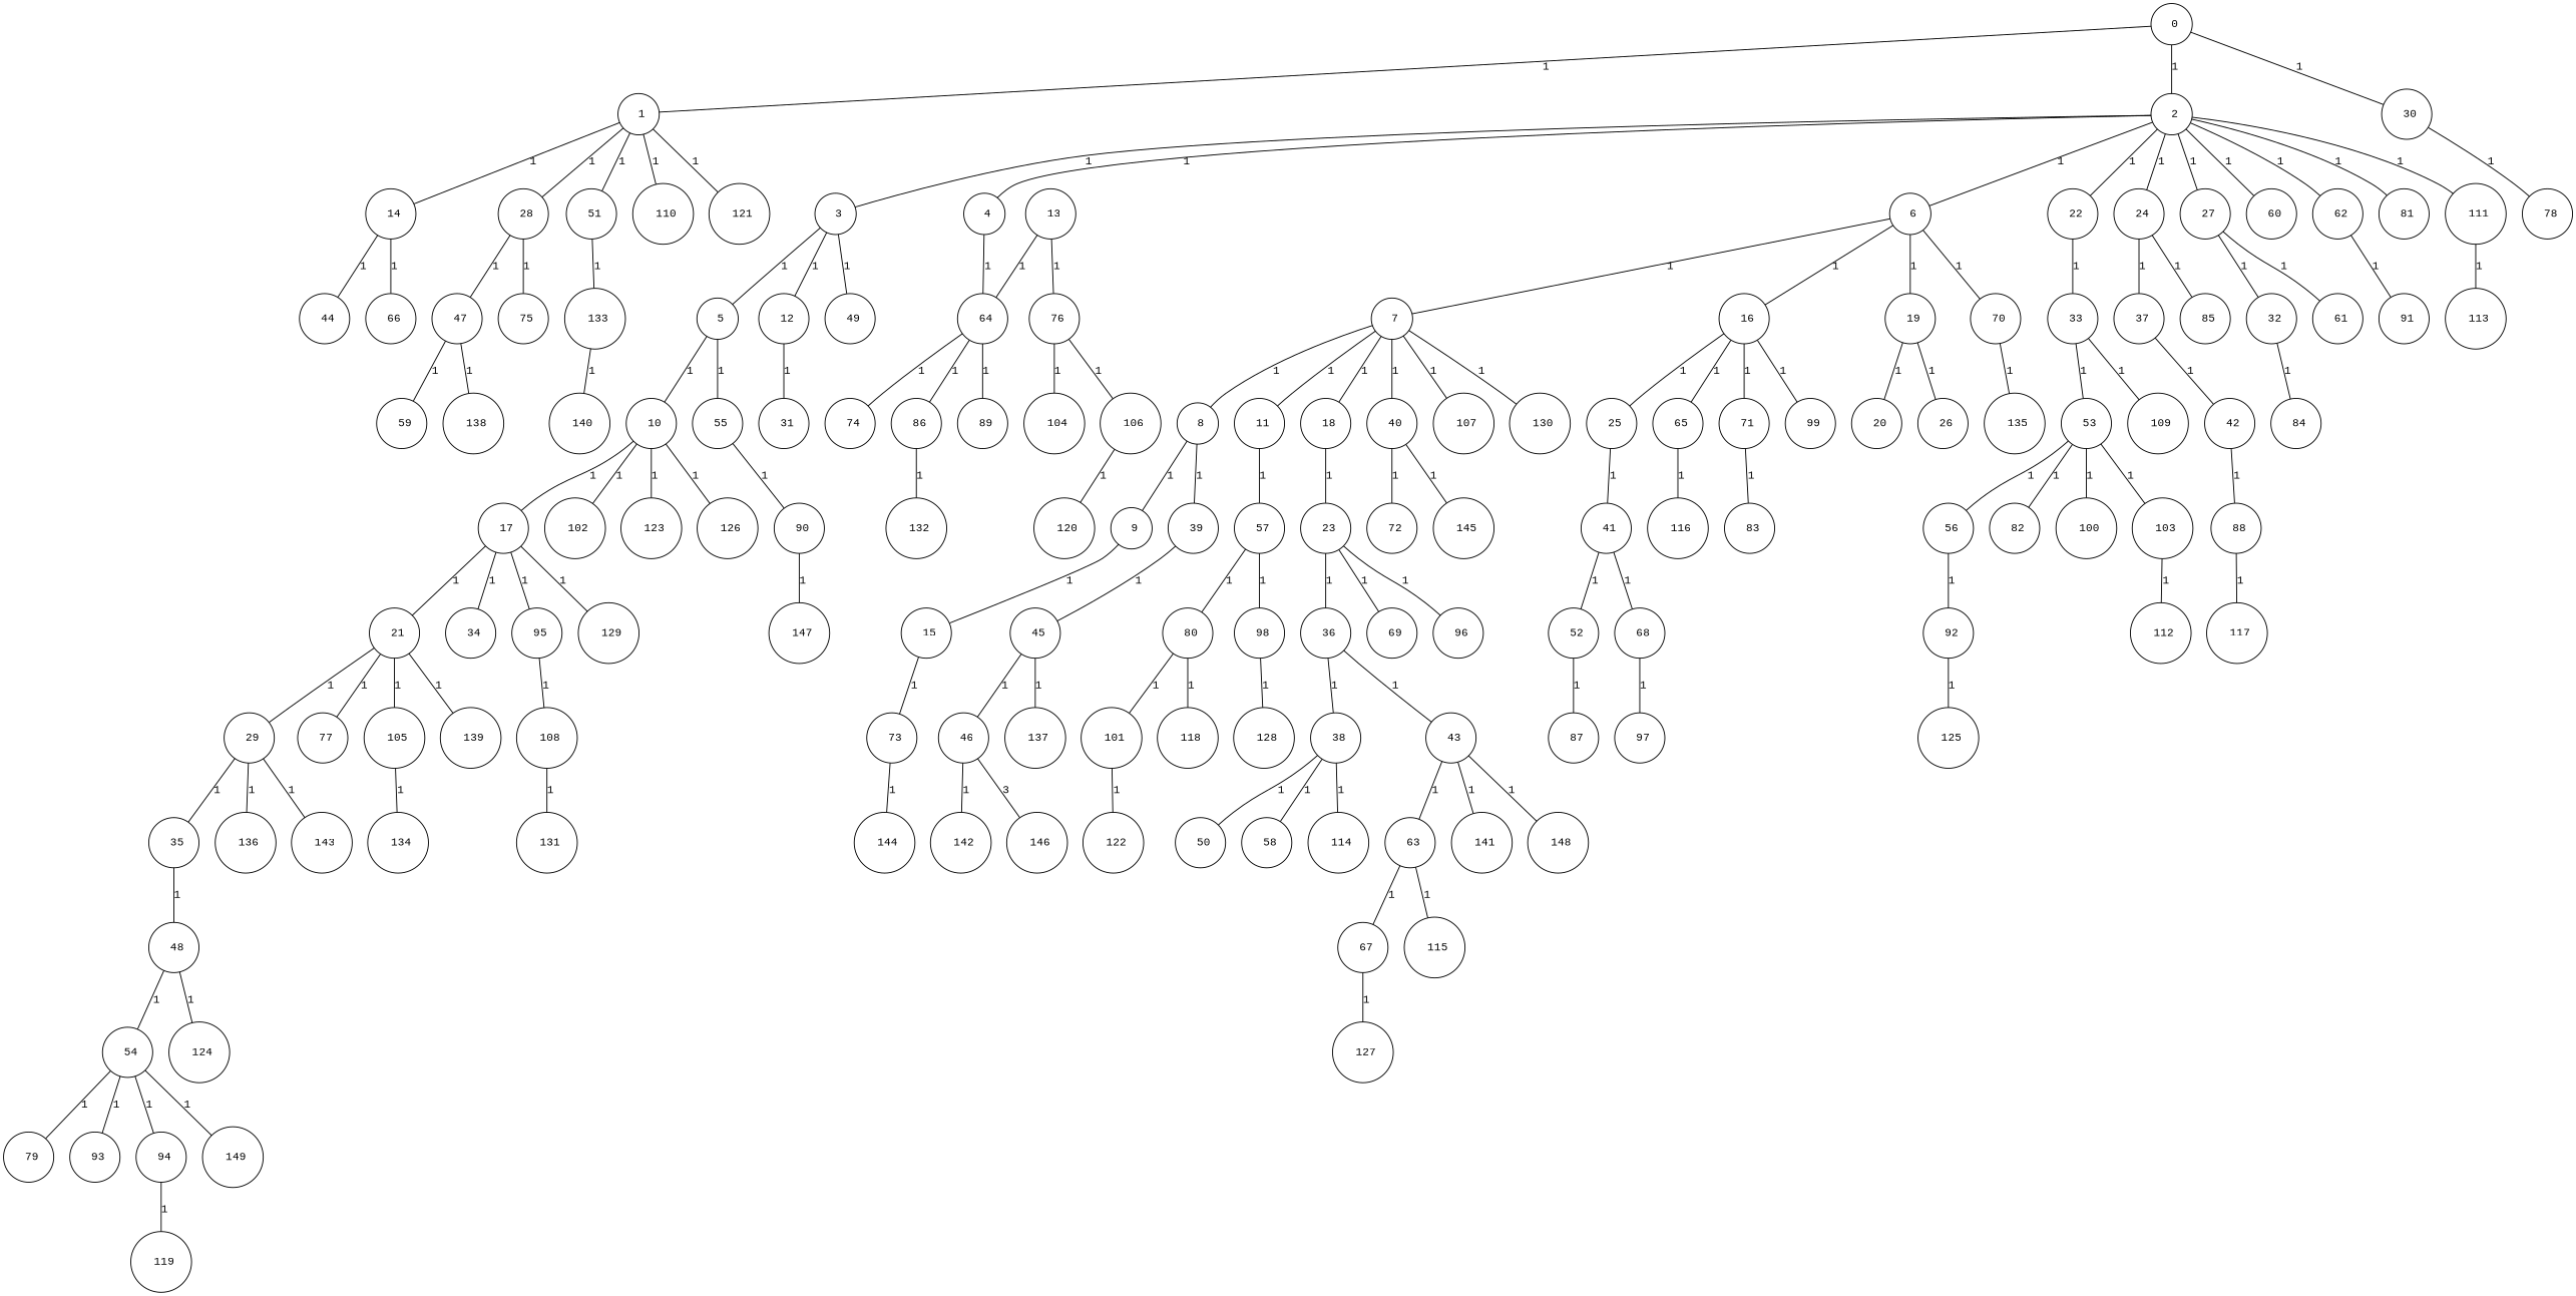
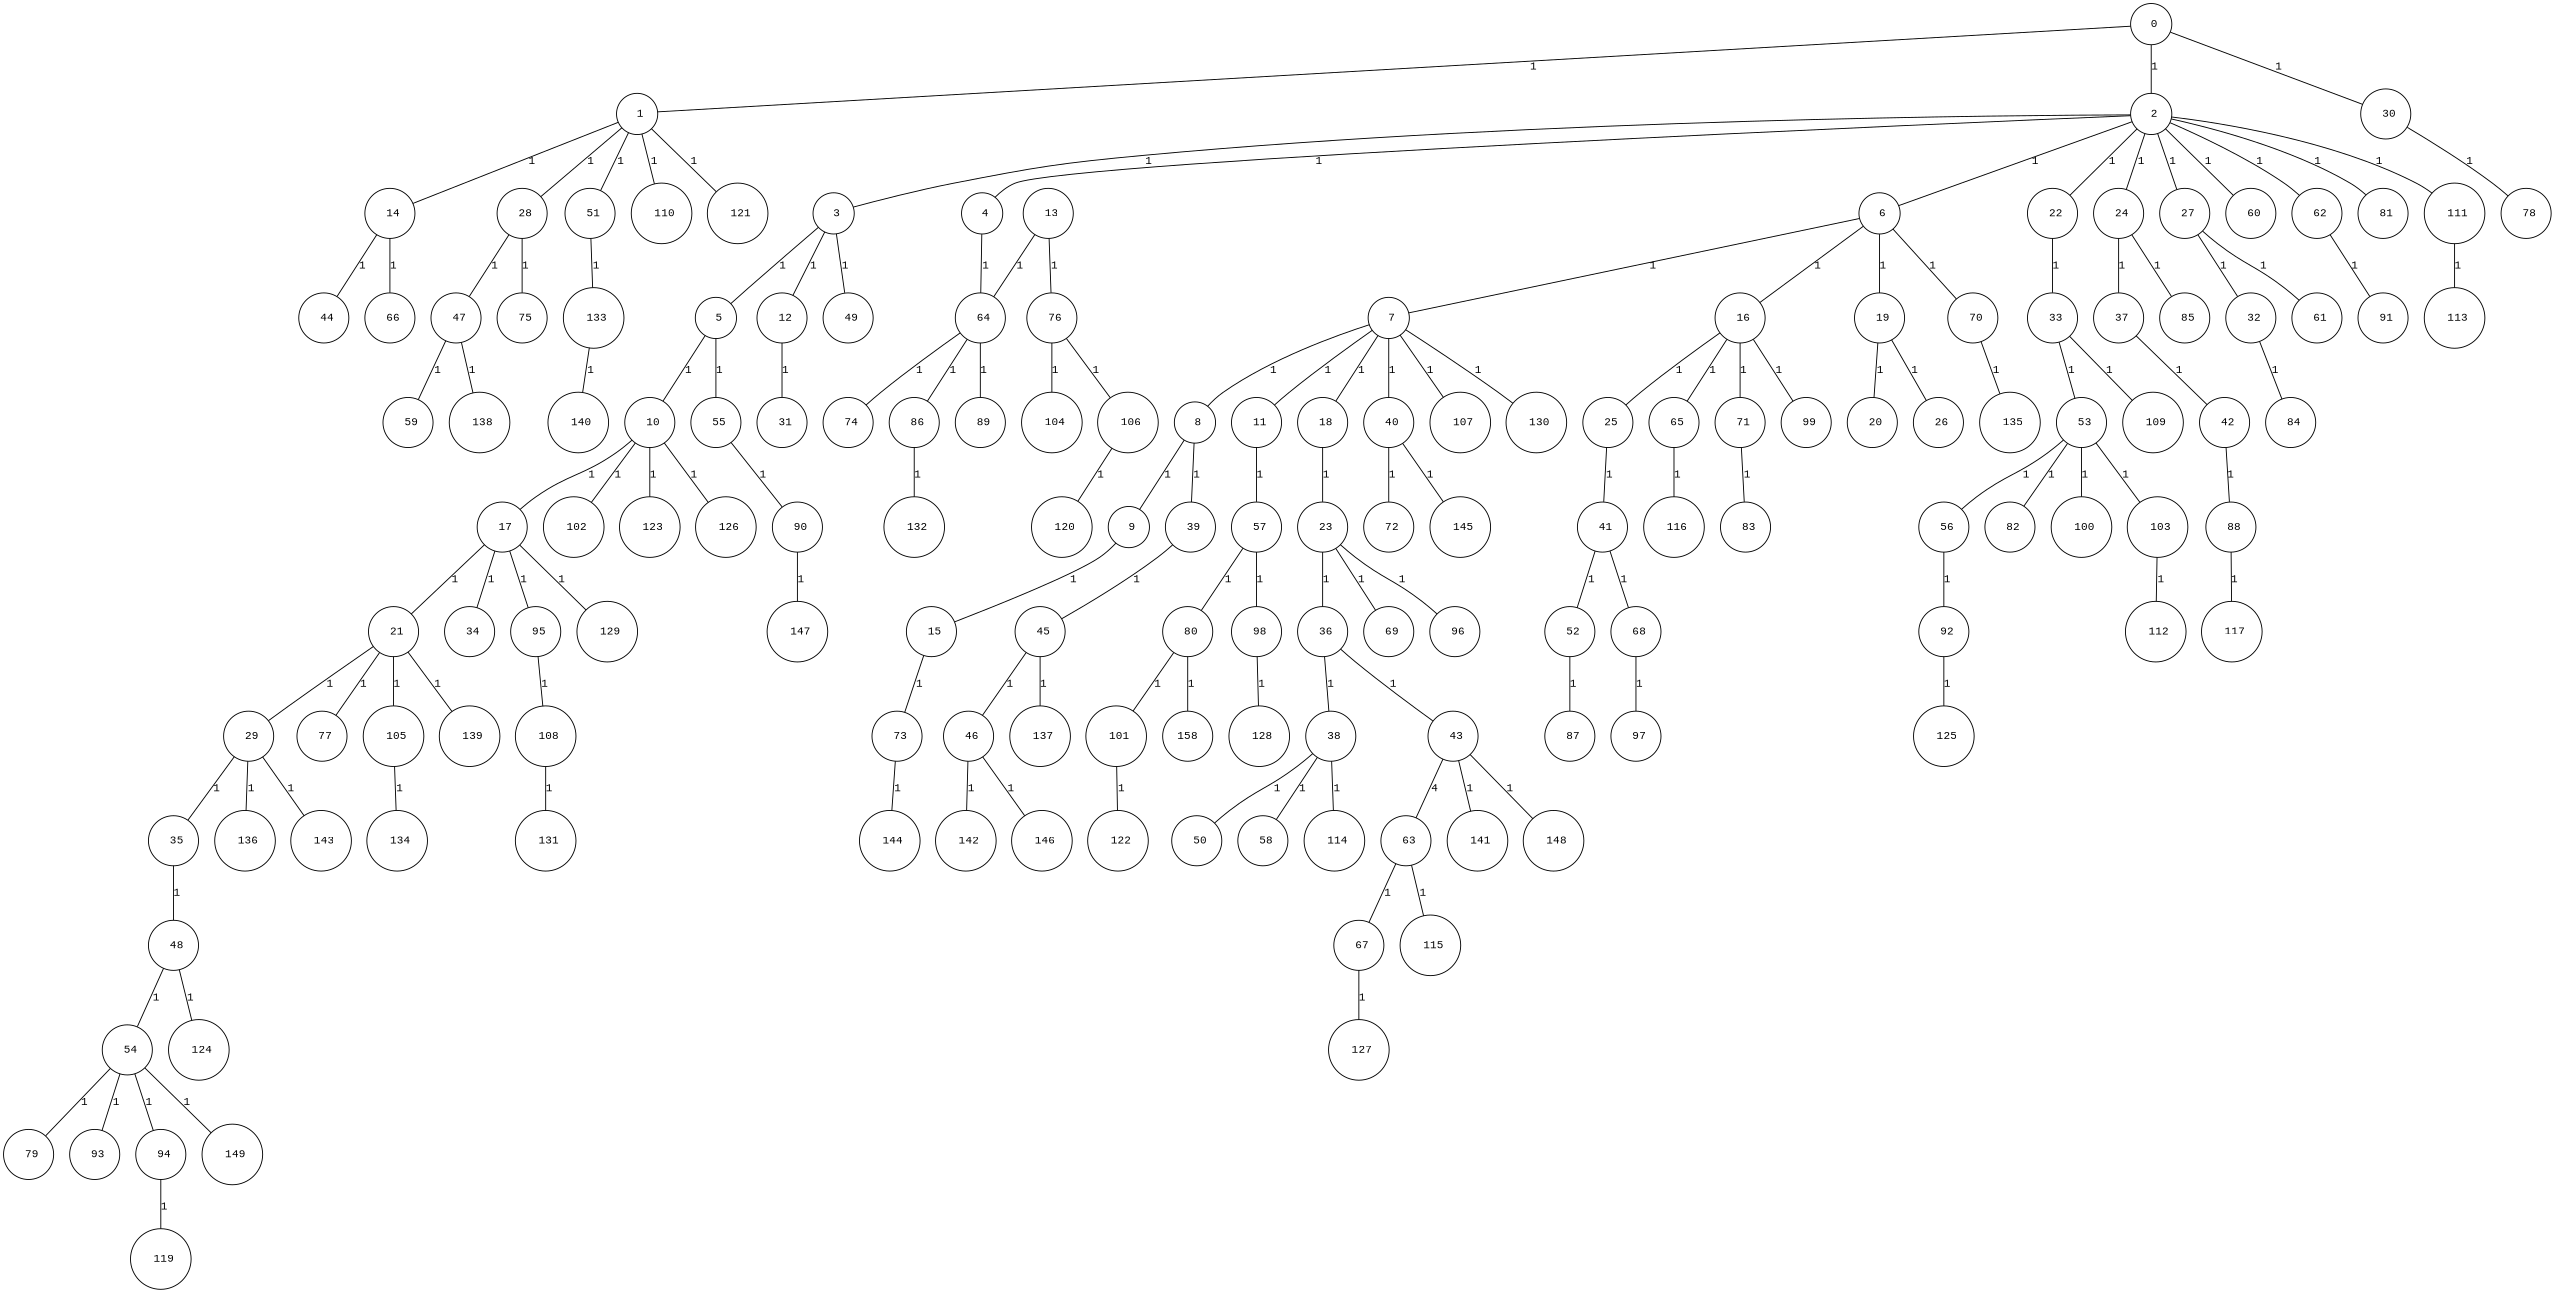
  graph {
    fixedsize="true;"
    fontname="Liberation Mono"
    node [color=black fontname="Liberation Mono" fontsize=12 hight=.12 shape=circle]
    edge [fontname="Liberation Mono" fontsize=12]
    n1 [label=" 0" width=.12]
    n2 [label=" 1" width=.12]
    n3 [label=" 2" width=.12]
    n4 [label=" 30" width=.12]
    n5 [label=" 14" width=.12]
    n6 [label=" 28" width=.12]
    n7 [label=" 51" width=.12]
    n8 [label=" 110" width=.12]
    n9 [label=" 121" width=.12]
    n10 [label=" 3" width=.12]
    n11 [label=" 4" width=.12]
    n12 [label=" 6" width=.12]
    n13 [label=" 22" width=.12]
    n14 [label=" 24" width=.12]
    n15 [label=" 27" width=.12]
    n16 [label=" 60" width=.12]
    n17 [label=" 62" width=.12]
    n18 [label=" 81" width=.12]
    n19 [label=" 111" width=.12]
    n20 [label=" 78" width=.12]
    n21 [label=" 44" width=.12]
    n22 [label=" 66" width=.12]
    n23 [label=" 47" width=.12]
    n24 [label=" 75" width=.12]
    n25 [label=" 133" width=.12]
    n26 [label=" 5" width=.12]
    n27 [label=" 12" width=.12]
    n28 [label=" 49" width=.12]
    n29 [label=" 64" width=.12]
    n30 [label=" 7" width=.12]
    n31 [label=" 16" width=.12]
    n32 [label=" 19" width=.12]
    n33 [label=" 70" width=.12]
    n34 [label=" 33" width=.12]
    n35 [label=" 37" width=.12]
    n36 [label=" 85" width=.12]
    n37 [label=" 32" width=.12]
    n38 [label=" 61" width=.12]
    n39 [label=" 91" width=.12]
    n40 [label=" 113" width=.12]
    n41 [label=" 10" width=.12]
    n42 [label=" 55" width=.12]
    n43 [label=" 31" width=.12]
    n44 [label=" 13" width=.12]
    n45 [label=" 76" width=.12]
    n46 [label=" 17" width=.12]
    n47 [label=" 102" width=.12]
    n48 [label=" 123" width=.12]
    n49 [label=" 126" width=.12]
    n50 [label=" 90" width=.12]
    n51 [label=" 8" width=.12]
    n52 [label=" 11" width=.12]
    n53 [label=" 18" width=.12]
    n54 [label=" 40" width=.12]
    n55 [label=" 107" width=.12]
    n56 [label=" 130" width=.12]
    n57 [label=" 25" width=.12]
    n58 [label=" 65" width=.12]
    n59 [label=" 71" width=.12]
    n60 [label=" 99" width=.12]
    n61 [label=" 20" width=.12]
    n62 [label=" 26" width=.12]
    n63 [label=" 135" width=.12]
    n64 [label=" 9" width=.12]
    n65 [label=" 39" width=.12]
    n66 [label=" 57" width=.12]
    n67 [label=" 23" width=.12]
    n68 [label=" 72" width=.12]
    n69 [label=" 145" width=.12]
    n70 [label=" 15" width=.12]
    n71 [label=" 45" width=.12]
    n72 [label=" 73" width=.12]
    n73 [label=" 21" width=.12]
    n74 [label=" 34" width=.12]
    n75 [label=" 95" width=.12]
    n76 [label=" 129" width=.12]
    n77 [label=" 80" width=.12]
    n78 [label=" 98" width=.12]
    n79 [label=" 74" width=.12]
    n80 [label=" 86" width=.12]
    n81 [label=" 89" width=.12]
    n82 [label=" 104" width=.12]
    n83 [label=" 106" width=.12]
    n84 [label=" 144" width=.12]
    n85 [label=" 41" width=.12]
    n86 [label=" 116" width=.12]
    n87 [label=" 83" width=.12]
    n88 [label=" 29" width=.12]
    n89 [label=" 77" width=.12]
    n90 [label=" 105" width=.12]
    n91 [label=" 139" width=.12]
    n92 [label=" 108" width=.12]
    n93 [label=" 36" width=.12]
    n94 [label=" 69" width=.12]
    n95 [label=" 96" width=.12]
    n96 [label=" 35" width=.12]
    n97 [label=" 136" width=.12]
    n98 [label=" 143" width=.12]
    n99 [label=" 134" width=.12]
    n100 [label=" 53" width=.12]
    n101 [label=" 109" width=.12]
    n102 [label=" 38" width=.12]
    n103 [label=" 43" width=.12]
    n104 [label=" 42" width=.12]
    n105 [label=" 52" width=.12]
    n106 [label=" 68" width=.12]
    n107 [label=" 84" width=.12]
    n108 [label=" 59" width=.12]
    n109 [label=" 138" width=.12]
    n110 [label=" 48" width=.12]
    n111 [label=" 56" width=.12]
    n112 [label=" 82" width=.12]
    n113 [label=" 100" width=.12]
    n114 [label=" 103" width=.12]
    n115 [label=" 54" width=.12]
    n116 [label=" 124" width=.12]
    n117 [label=" 50" width=.12]
    n118 [label=" 58" width=.12]
    n119 [label=" 114" width=.12]
    n120 [label=" 63" width=.12]
    n121 [label=" 141" width=.12]
    n122 [label=" 148" width=.12]
    n123 [label=" 88" width=.12]
    n124 [label=" 46" width=.12]
    n125 [label=" 137" width=.12]
    n126 [label=" 87" width=.12]
    n127 [label=" 97" width=.12]
    n128 [label=" 117" width=.12]
    n129 [label=" 67" width=.12]
    n130 [label=" 115" width=.12]
    n131 [label=" 142" width=.12]
    n132 [label=" 146" width=.12]
    n133 [label=" 79" width=.12]
    n134 [label=" 93" width=.12]
    n135 [label=" 94" width=.12]
    n136 [label=" 149" width=.12]
    n137 [label=" 140" width=.12]
    n138 [label=" 92" width=.12]
    n139 [label=" 112" width=.12]
    n140 [label=" 119" width=.12]
    n141 [label=" 147" width=.12]
    n142 [label=" 125" width=.12]
    n143 [label=" 101" width=.12]
-   n144 [label=" 118" width=.12]
+   n144 [label=158 width=.12]
    n145 [label=" 128" width=.12]
    n146 [label=" 127" width=.12]
    n147 [label=" 132" width=.12]
    n148 [label=" 120" width=.12]
    n149 [label=" 122" width=.12]
    n150 [label=" 131" width=.12]
    n1 -- n2 [label=1]
    n1 -- n3 [label=1]
    n1 -- n4 [label=1]
    n2 -- n5 [label=1]
    n2 -- n6 [label=1]
    n2 -- n7 [label=1]
    n2 -- n8 [label=1]
    n2 -- n9 [label=1]
    n3 -- n10 [label=1]
    n3 -- n11 [label=1]
    n3 -- n12 [label=1]
    n3 -- n13 [label=1]
    n3 -- n14 [label=1]
    n3 -- n15 [label=1]
    n3 -- n16 [label=1]
    n3 -- n17 [label=1]
    n3 -- n18 [label=1]
    n3 -- n19 [label=1]
    n4 -- n20 [label=1]
    n5 -- n21 [label=1]
    n5 -- n22 [label=1]
    n6 -- n23 [label=1]
    n6 -- n24 [label=1]
    n7 -- n25 [label=1]
    n10 -- n26 [label=1]
    n10 -- n27 [label=1]
    n10 -- n28 [label=1]
    n11 -- n29 [label=1]
    n12 -- n30 [label=1]
    n12 -- n31 [label=1]
    n12 -- n32 [label=1]
    n12 -- n33 [label=1]
    n13 -- n34 [label=1]
    n14 -- n35 [label=1]
    n14 -- n36 [label=1]
    n15 -- n37 [label=1]
    n15 -- n38 [label=1]
    n17 -- n39 [label=1]
    n19 -- n40 [label=1]
    n23 -- n108 [label=1]
    n23 -- n109 [label=1]
    n25 -- n137 [label=1]
    n26 -- n41 [label=1]
    n26 -- n42 [label=1]
    n27 -- n43 [label=1]
    n29 -- n79 [label=1]
    n29 -- n80 [label=1]
    n29 -- n81 [label=1]
    n30 -- n51 [label=1]
    n30 -- n52 [label=1]
    n30 -- n53 [label=1]
    n30 -- n54 [label=1]
    n30 -- n55 [label=1]
    n30 -- n56 [label=1]
    n31 -- n57 [label=1]
    n31 -- n58 [label=1]
    n31 -- n59 [label=1]
    n31 -- n60 [label=1]
    n32 -- n61 [label=1]
    n32 -- n62 [label=1]
    n33 -- n63 [label=1]
    n34 -- n100 [label=1]
    n34 -- n101 [label=1]
    n35 -- n104 [label=1]
    n37 -- n107 [label=1]
    n41 -- n46 [label=1]
    n41 -- n47 [label=1]
    n41 -- n48 [label=1]
    n41 -- n49 [label=1]
    n42 -- n50 [label=1]
    n44 -- n29 [label=1]
    n44 -- n45 [label=1]
    n45 -- n82 [label=1]
    n45 -- n83 [label=1]
    n46 -- n73 [label=1]
    n46 -- n74 [label=1]
    n46 -- n75 [label=1]
    n46 -- n76 [label=1]
    n50 -- n141 [label=1]
    n51 -- n64 [label=1]
    n51 -- n65 [label=1]
    n52 -- n66 [label=1]
    n53 -- n67 [label=1]
    n54 -- n68 [label=1]
    n54 -- n69 [label=1]
    n57 -- n85 [label=1]
    n58 -- n86 [label=1]
    n59 -- n87 [label=1]
    n64 -- n70 [label=1]
    n65 -- n71 [label=1]
    n66 -- n77 [label=1]
    n66 -- n78 [label=1]
    n67 -- n93 [label=1]
    n67 -- n94 [label=1]
    n67 -- n95 [label=1]
    n70 -- n72 [label=1]
    n71 -- n124 [label=1]
    n71 -- n125 [label=1]
    n72 -- n84 [label=1]
    n73 -- n88 [label=1]
    n73 -- n89 [label=1]
    n73 -- n90 [label=1]
    n73 -- n91 [label=1]
    n75 -- n92 [label=1]
    n77 -- n143 [label=1]
    n77 -- n144 [label=1]
    n78 -- n145 [label=1]
    n80 -- n147 [label=1]
    n83 -- n148 [label=1]
    n85 -- n105 [label=1]
    n85 -- n106 [label=1]
    n88 -- n96 [label=1]
    n88 -- n97 [label=1]
    n88 -- n98 [label=1]
    n90 -- n99 [label=1]
    n92 -- n150 [label=1]
    n93 -- n102 [label=1]
    n93 -- n103 [label=1]
    n96 -- n110 [label=1]
    n100 -- n111 [label=1]
    n100 -- n112 [label=1]
    n100 -- n113 [label=1]
    n100 -- n114 [label=1]
    n102 -- n117 [label=1]
    n102 -- n118 [label=1]
    n102 -- n119 [label=1]
-   n103 -- n120 [label=1]
+   n103 -- n120 [label=4]
    n103 -- n121 [label=1]
    n103 -- n122 [label=1]
    n104 -- n123 [label=1]
    n105 -- n126 [label=1]
    n106 -- n127 [label=1]
    n110 -- n115 [label=1]
    n110 -- n116 [label=1]
    n111 -- n138 [label=1]
    n114 -- n139 [label=1]
    n115 -- n133 [label=1]
    n115 -- n134 [label=1]
    n115 -- n135 [label=1]
    n115 -- n136 [label=1]
    n120 -- n129 [label=1]
    n120 -- n130 [label=1]
    n123 -- n128 [label=1]
    n124 -- n131 [label=1]
-   n124 -- n132 [label=3]
+   n124 -- n132 [label=1]
    n129 -- n146 [label=1]
    n135 -- n140 [label=1]
    n138 -- n142 [label=1]
    n143 -- n149 [label=1]
  }
